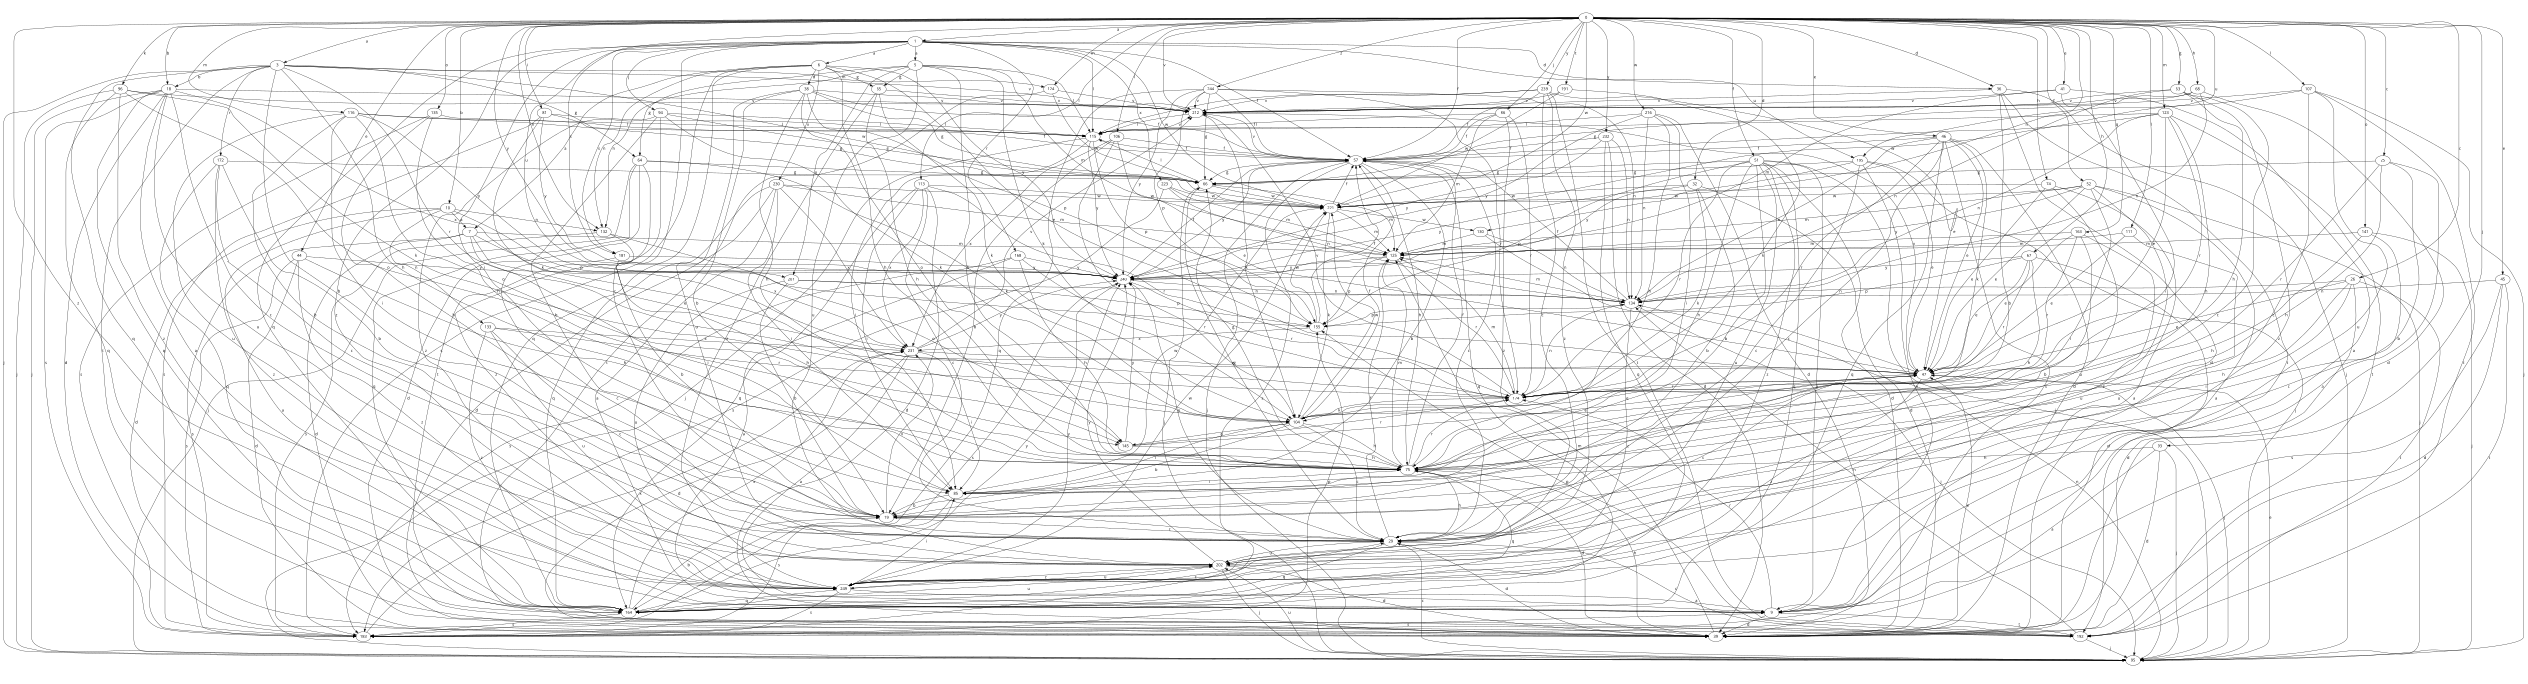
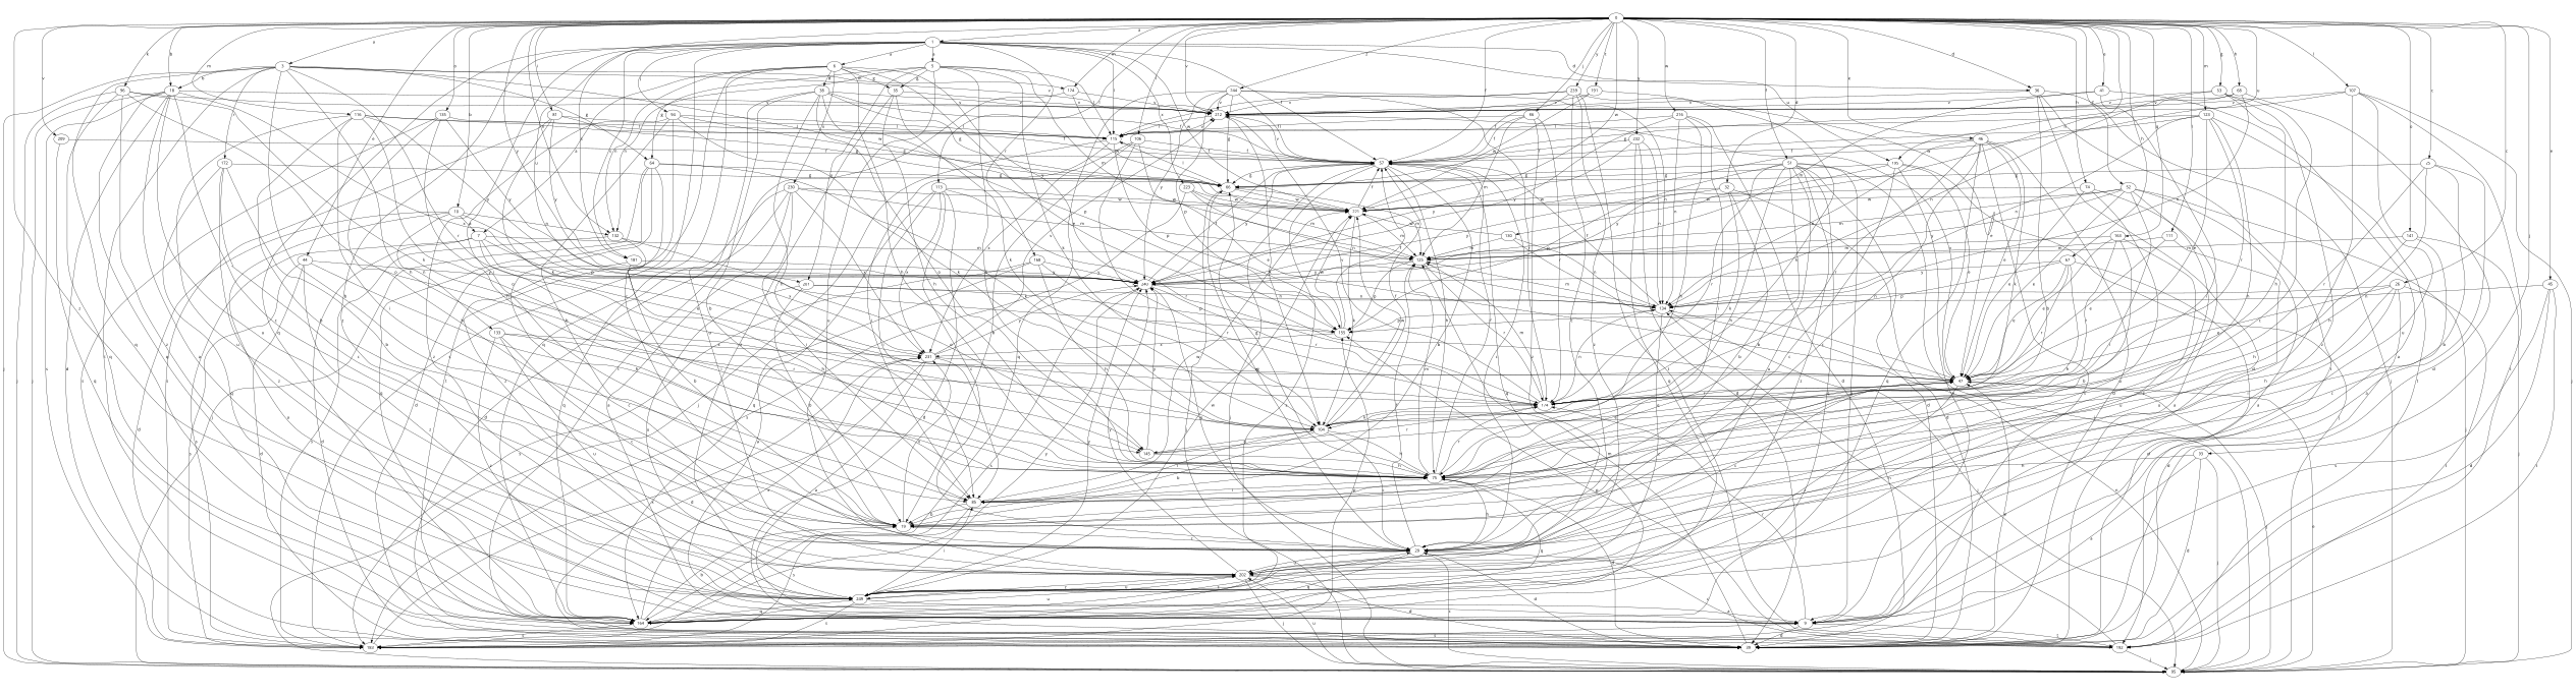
  strict digraph {
    fontname="Open Sans"
    node [fontname="Open Sans"]
    edge [fontname="Open Sans"]
    0
    1
    3
    10
    18
    25
    26
    32
    36
    41
    44
    45
    46
    51
    52
    57
    63
    67
    68
    74
    81
    86
    93
    96
    106
    107
    111
    113
    116
    123
    124
    130
    132
    135
    141
    163
    181
    191
    195
+   209
    212
    216
    221
    232
    239
    240
    244
    249
    5
    6
    29
    85
    94
    115
    164
    168
    201
    223
    19
    64
    75
    95
    172
    174
    192
    7
    39
    9
    133
    155
    202
    183
    231
    66
    47
    134
    104
    125
    145
    65
    38
    230
    0 -> 1 [label=a]
    0 -> 3 [label=a]
    0 -> 10 [label=b]
    0 -> 18 [label=b]
    0 -> 25 [label=c]
    0 -> 26 [label=c]
    0 -> 32 [label=d]
    0 -> 36 [label=d]
    0 -> 41 [label=e]
    0 -> 44 [label=e]
    0 -> 45 [label=e]
    0 -> 46 [label=e]
    0 -> 51 [label=f]
    0 -> 52 [label=f]
    0 -> 57 [label=f]
    0 -> 63 [label=g]
    0 -> 67 [label=h]
    0 -> 68 [label=h]
    0 -> 74 [label=h]
    0 -> 81 [label=i]
    0 -> 86 [label=j]
    0 -> 93 [label=j]
    0 -> 96 [label=k]
    0 -> 106 [label=l]
    0 -> 107 [label=l]
    0 -> 111 [label=l]
    0 -> 113 [label=l]
    0 -> 116 [label=m]
    0 -> 123 [label=m]
    0 -> 124 [label=m]
    0 -> 130 [label=n]
    0 -> 132 [label=n]
    0 -> 135 [label=o]
    0 -> 141 [label=o]
    0 -> 163 [label=q]
    0 -> 181 [label=s]
    0 -> 191 [label=t]
    0 -> 195 [label=u]
+   0 -> 209 [label=v]
    0 -> 212 [label=v]
    0 -> 216 [label=w]
    0 -> 221 [label=w]
    0 -> 232 [label=y]
    0 -> 239 [label=y]
    0 -> 240 [label=y]
    0 -> 244 [label=z]
    0 -> 249 [label=z]
    1 -> 36 [label=d]
    1 -> 57 [label=f]
    1 -> 181 [label=s]
    1 -> 195 [label=u]
    1 -> 221 [label=w]
    1 -> 249 [label=z]
    1 -> 5 [label=a]
    1 -> 6 [label=a]
    1 -> 29 [label=c]
    1 -> 85 [label=i]
    1 -> 94 [label=j]
    1 -> 115 [label=l]
    1 -> 164 [label=q]
    1 -> 168 [label=r]
    1 -> 201 [label=u]
    1 -> 223 [label=x]
    3 -> 18 [label=b]
    3 -> 124 [label=m]
    3 -> 212 [label=v]
    3 -> 221 [label=w]
    3 -> 164 [label=q]
    3 -> 19 [label=b]
    3 -> 64 [label=g]
    3 -> 75 [label=h]
    3 -> 95 [label=j]
    3 -> 172 [label=r]
    3 -> 174 [label=r]
    3 -> 192 [label=t]
    10 -> 132 [label=n]
    10 -> 7 [label=a]
    10 -> 39 [label=d]
    10 -> 9 [label=a]
    10 -> 133 [label=n]
    10 -> 155 [label=p]
    18 -> 212 [label=v]
    18 -> 29 [label=c]
    18 -> 164 [label=q]
    18 -> 95 [label=j]
    18 -> 39 [label=d]
    18 -> 9 [label=a]
    18 -> 202 [label=u]
    18 -> 183 [label=s]
    18 -> 231 [label=x]
    25 -> 19 [label=b]
    25 -> 75 [label=h]
    25 -> 174 [label=r]
    25 -> 9 [label=a]
    25 -> 66 [label=g]
    26 -> 85 [label=i]
    26 -> 75 [label=h]
    26 -> 192 [label=t]
    26 -> 39 [label=d]
    26 -> 47 [label=e]
    26 -> 134 [label=n]
    32 -> 221 [label=w]
    32 -> 240 [label=y]
    32 -> 19 [label=b]
    32 -> 39 [label=d]
    32 -> 104 [label=k]
    36 -> 212 [label=v]
    36 -> 19 [label=b]
    36 -> 95 [label=j]
    36 -> 192 [label=t]
    36 -> 39 [label=d]
    41 -> 212 [label=v]
    41 -> 85 [label=i]
    41 -> 9 [label=a]
    41 -> 125 [label=m]
    44 -> 240 [label=y]
    44 -> 249 [label=z]
    44 -> 75 [label=h]
    44 -> 39 [label=d]
    44 -> 183 [label=s]
    45 -> 192 [label=t]
    45 -> 39 [label=d]
    45 -> 183 [label=s]
    45 -> 134 [label=n]
    46 -> 57 [label=f]
    46 -> 29 [label=c]
    46 -> 164 [label=q]
    46 -> 174 [label=r]
    46 -> 39 [label=d]
    46 -> 183 [label=s]
    46 -> 47 [label=e]
    46 -> 134 [label=n]
    46 -> 104 [label=k]
    51 -> 249 [label=z]
    51 -> 164 [label=q]
    51 -> 19 [label=b]
    51 -> 75 [label=h]
    51 -> 95 [label=j]
    51 -> 174 [label=r]
    51 -> 39 [label=d]
    51 -> 9 [label=a]
    51 -> 155 [label=p]
    51 -> 202 [label=u]
    51 -> 66 [label=g]
    52 -> 221 [label=w]
    52 -> 240 [label=y]
    52 -> 249 [label=z]
    52 -> 85 [label=i]
    52 -> 95 [label=j]
    52 -> 9 [label=a]
    52 -> 47 [label=e]
    52 -> 125 [label=m]
    57 -> 212 [label=v]
    57 -> 240 [label=y]
    57 -> 29 [label=c]
    57 -> 164 [label=q]
    57 -> 19 [label=b]
    57 -> 75 [label=h]
    57 -> 95 [label=j]
    57 -> 183 [label=s]
    57 -> 66 [label=g]
    63 -> 212 [label=v]
    63 -> 249 [label=z]
    63 -> 29 [label=c]
    63 -> 75 [label=h]
    63 -> 134 [label=n]
    67 -> 240 [label=y]
    67 -> 75 [label=h]
    67 -> 174 [label=r]
    67 -> 39 [label=d]
    67 -> 155 [label=p]
    67 -> 47 [label=e]
    68 -> 212 [label=v]
    68 -> 39 [label=d]
    68 -> 66 [label=g]
    68 -> 134 [label=n]
    74 -> 221 [label=w]
    74 -> 9 [label=a]
    74 -> 202 [label=u]
    74 -> 47 [label=e]
    81 -> 57 [label=f]
    81 -> 240 [label=y]
    81 -> 115 [label=l]
    81 -> 183 [label=s]
    81 -> 104 [label=k]
    86 -> 57 [label=f]
    86 -> 249 [label=z]
    86 -> 115 [label=l]
    86 -> 174 [label=r]
    86 -> 125 [label=m]
    93 -> 75 [label=h]
    93 -> 95 [label=j]
    93 -> 39 [label=d]
    93 -> 9 [label=a]
    96 -> 212 [label=v]
    96 -> 249 [label=z]
    96 -> 164 [label=q]
    96 -> 95 [label=j]
    96 -> 104 [label=k]
    96 -> 145 [label=o]
    106 -> 57 [label=f]
    106 -> 19 [label=b]
    106 -> 231 [label=x]
    106 -> 47 [label=e]
    106 -> 104 [label=k]
    107 -> 212 [label=v]
    107 -> 221 [label=w]
    107 -> 29 [label=c]
    107 -> 95 [label=j]
    107 -> 192 [label=t]
    107 -> 202 [label=u]
    111 -> 202 [label=u]
    111 -> 47 [label=e]
    111 -> 125 [label=m]
    113 -> 221 [label=w]
    113 -> 29 [label=c]
    113 -> 85 [label=i]
    113 -> 164 [label=q]
    113 -> 174 [label=r]
    113 -> 39 [label=d]
    113 -> 231 [label=x]
    116 -> 240 [label=y]
    116 -> 85 [label=i]
    116 -> 115 [label=l]
    116 -> 19 [label=b]
    116 -> 202 [label=u]
    116 -> 66 [label=g]
    116 -> 145 [label=o]
    123 -> 57 [label=f]
    123 -> 115 [label=l]
    123 -> 75 [label=h]
    123 -> 174 [label=r]
    123 -> 192 [label=t]
    123 -> 47 [label=e]
    123 -> 134 [label=n]
    124 -> 212 [label=v]
    124 -> 221 [label=w]
    124 -> 192 [label=t]
-   221 -> 130 [label=w]
+   130 -> 221 [label=w]
    130 -> 47 [label=e]
    130 -> 134 [label=n]
    130 -> 125 [label=m]
    132 -> 19 [label=b]
    132 -> 183 [label=s]
    132 -> 145 [label=o]
-   115 -> 240 [label=y]
+   135 -> 240 [label=y]
    135 -> 115 [label=l]
    135 -> 19 [label=b]
    135 -> 75 [label=h]
    135 -> 183 [label=s]
    141 -> 29 [label=c]
    141 -> 75 [label=h]
    141 -> 95 [label=j]
    141 -> 125 [label=m]
    163 -> 19 [label=b]
    163 -> 174 [label=r]
    163 -> 202 [label=u]
    163 -> 47 [label=e]
    163 -> 125 [label=m]
    181 -> 240 [label=y]
    181 -> 29 [label=c]
    181 -> 75 [label=h]
    191 -> 212 [label=v]
    191 -> 221 [label=w]
    191 -> 104 [label=k]
    195 -> 240 [label=y]
    195 -> 29 [label=c]
    195 -> 95 [label=j]
    195 -> 9 [label=a]
    195 -> 66 [label=g]
    195 -> 47 [label=e]
+   209 -> 57 [label=f]
+   209 -> 164 [label=q]
    212 -> 115 [label=l]
    212 -> 104 [label=k]
    216 -> 240 [label=y]
    216 -> 85 [label=i]
    216 -> 115 [label=l]
    216 -> 75 [label=h]
    216 -> 39 [label=d]
    216 -> 134 [label=n]
    221 -> 57 [label=f]
    221 -> 104 [label=k]
    221 -> 125 [label=m]
    232 -> 57 [label=f]
    232 -> 240 [label=y]
    232 -> 164 [label=q]
    232 -> 39 [label=d]
    232 -> 134 [label=n]
    239 -> 57 [label=f]
    239 -> 212 [label=v]
    239 -> 249 [label=z]
    239 -> 29 [label=c]
    239 -> 115 [label=l]
    239 -> 192 [label=t]
    239 -> 47 [label=e]
    240 -> 57 [label=f]
    240 -> 174 [label=r]
    240 -> 183 [label=s]
    240 -> 134 [label=n]
    244 -> 57 [label=f]
    244 -> 212 [label=v]
    244 -> 240 [label=y]
    244 -> 164 [label=q]
    244 -> 174 [label=r]
    244 -> 155 [label=p]
    244 -> 66 [label=g]
    244 -> 134 [label=n]
    249 -> 221 [label=w]
    249 -> 240 [label=y]
    249 -> 85 [label=i]
    249 -> 164 [label=q]
    249 -> 9 [label=a]
    249 -> 202 [label=u]
    249 -> 183 [label=s]
    5 -> 132 [label=n]
    5 -> 115 [label=l]
    5 -> 201 [label=u]
    5 -> 64 [label=g]
    5 -> 75 [label=h]
    5 -> 202 [label=u]
    5 -> 104 [label=k]
    5 -> 125 [label=m]
    5 -> 65 [label=g]
    6 -> 132 [label=n]
    6 -> 240 [label=y]
    6 -> 164 [label=q]
    6 -> 75 [label=h]
    6 -> 7 [label=a]
    6 -> 183 [label=s]
    6 -> 47 [label=e]
    6 -> 65 [label=g]
    6 -> 38 [label=d]
    6 -> 230 [label=x]
    29 -> 240 [label=y]
    29 -> 164 [label=q]
    29 -> 75 [label=h]
    29 -> 39 [label=d]
    29 -> 202 [label=u]
    29 -> 66 [label=g]
    29 -> 125 [label=f]
    85 -> 221 [label=w]
    85 -> 19 [label=b]
    85 -> 183 [label=s]
    94 -> 249 [label=z]
    94 -> 115 [label=l]
    94 -> 19 [label=b]
    94 -> 192 [label=t]
    94 -> 66 [label=g]
    94 -> 104 [label=k]
    115 -> 57 [label=f]
    115 -> 212 [label=v]
    115 -> 85 [label=i]
    115 -> 95 [label=j]
    115 -> 155 [label=p]
    164 -> 240 [label=y]
    164 -> 29 [label=c]
    164 -> 19 [label=b]
    164 -> 202 [label=u]
    164 -> 183 [label=s]
    164 -> 231 [label=x]
    168 -> 240 [label=y]
    168 -> 75 [label=h]
    168 -> 174 [label=r]
    168 -> 9 [label=a]
    168 -> 183 [label=s]
    201 -> 19 [label=b]
    201 -> 155 [label=p]
    201 -> 202 [label=u]
    201 -> 134 [label=n]
    223 -> 221 [label=w]
    223 -> 183 [label=s]
    223 -> 134 [label=n]
    223 -> 125 [label=m]
    19 -> 29 [label=c]
    19 -> 231 [label=x]
    64 -> 249 [label=z]
    64 -> 164 [label=q]
    64 -> 95 [label=j]
    64 -> 39 [label=d]
    64 -> 66 [label=g]
    64 -> 104 [label=k]
    75 -> 57 [label=f]
    75 -> 85 [label=i]
    75 -> 164 [label=q]
    75 -> 174 [label=r]
    75 -> 39 [label=d]
    75 -> 66 [label=g]
    75 -> 125 [label=m]
    95 -> 29 [label=c]
    95 -> 202 [label=u]
    95 -> 47 [label=e]
    95 -> 134 [label=n]
    172 -> 249 [label=z]
    172 -> 29 [label=c]
    172 -> 164 [label=q]
    172 -> 19 [label=b]
    172 -> 66 [label=g]
    174 -> 212 [label=v]
    174 -> 134 [label=n]
    174 -> 104 [label=k]
    174 -> 125 [label=m]
    192 -> 29 [label=c]
    192 -> 95 [label=j]
    192 -> 155 [label=p]
    192 -> 134 [label=n]
    7 -> 85 [label=i]
    7 -> 39 [label=d]
    7 -> 183 [label=s]
    7 -> 231 [label=x]
    7 -> 47 [label=e]
    7 -> 125 [label=m]
-   39 -> 75 [label=h]
    39 -> 47 [label=e]
    39 -> 125 [label=m]
    9 -> 174 [label=r]
    9 -> 192 [label=t]
    9 -> 39 [label=d]
    9 -> 183 [label=s]
    133 -> 249 [label=z]
    133 -> 29 [label=c]
    133 -> 174 [label=r]
    133 -> 202 [label=u]
    133 -> 231 [label=x]
    155 -> 57 [label=f]
    155 -> 221 [label=w]
    155 -> 231 [label=x]
    202 -> 240 [label=y]
    202 -> 249 [label=z]
    202 -> 95 [label=j]
    202 -> 39 [label=d]
    183 -> 155 [label=p]
    183 -> 231 [label=x]
    231 -> 212 [label=v]
    231 -> 240 [label=y]
    231 -> 85 [label=i]
    231 -> 39 [label=d]
    231 -> 9 [label=a]
    231 -> 47 [label=e]
    66 -> 221 [label=w]
    66 -> 115 [label=l]
    66 -> 95 [label=j]
    66 -> 125 [label=m]
    47 -> 212 [label=v]
    47 -> 249 [label=z]
    47 -> 29 [label=c]
    47 -> 95 [label=j]
    47 -> 174 [label=r]
    134 -> 57 [label=f]
    134 -> 249 [label=z]
    134 -> 95 [label=j]
    134 -> 155 [label=p]
    134 -> 125 [label=m]
    104 -> 57 [label=f]
    104 -> 221 [label=w]
    104 -> 29 [label=c]
    104 -> 85 [label=i]
    104 -> 19 [label=b]
    104 -> 75 [label=h]
    104 -> 47 [label=e]
    104 -> 145 [label=o]
    125 -> 240 [label=y]
    125 -> 174 [label=r]
    125 -> 155 [label=p]
    145 -> 240 [label=y]
    145 -> 75 [label=h]
    145 -> 174 [label=r]
    145 -> 47 [label=e]
    65 -> 212 [label=v]
    65 -> 249 [label=z]
    65 -> 75 [label=h]
    65 -> 104 [label=k]
    38 -> 57 [label=f]
    38 -> 212 [label=v]
    38 -> 19 [label=b]
    38 -> 75 [label=h]
    38 -> 155 [label=p]
    38 -> 202 [label=u]
    38 -> 66 [label=g]
    38 -> 145 [label=o]
    230 -> 221 [label=w]
    230 -> 85 [label=i]
    230 -> 164 [label=q]
    230 -> 39 [label=d]
    230 -> 9 [label=a]
    230 -> 231 [label=x]
    230 -> 125 [label=m]
  }
